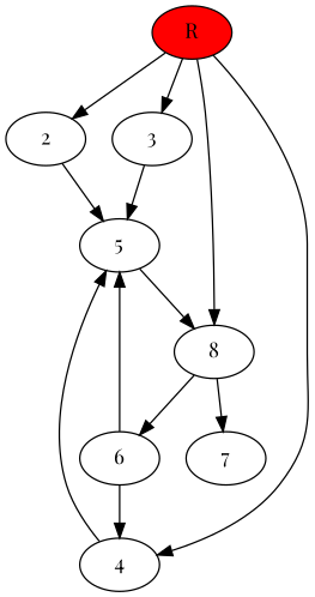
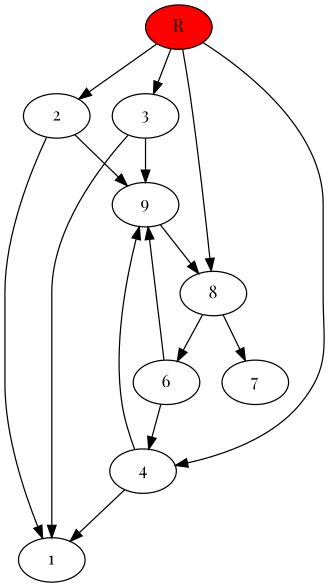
  digraph {
    fontname="Playfair Display"
    node [fontname="Playfair Display"]
    edge [fontname="Playfair Display"]
    2
-   5
+   1
+   5 [label=9]
    8
    3
    4
    7
    6
    R [fillcolor="#ff0000" style=filled]
+   2 -> 1
    2 -> 5
    5 -> 8
    8 -> 7
    8 -> 6
+   3 -> 1
    3 -> 5
+   4 -> 1
    4 -> 5
    6 -> 5
    6 -> 4
    R -> 2
    R -> 8
    R -> 3
    R -> 4
  }
